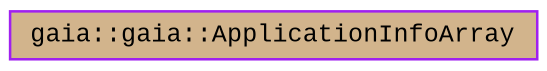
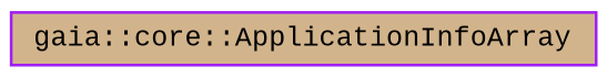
  digraph {
    rankdir=LR
    fontname="Liberation Mono"
-   n1 [color=purple fillcolor=tan fontname="Liberation Mono" fontsize=10 height=0.2 label="gaia::gaia::ApplicationInfoArray" shape=record style=filled width=0.4]
+   n1 [color=purple fillcolor=tan fontname="Liberation Mono" fontsize=10 height=0.2 label="gaia::core::ApplicationInfoArray" shape=record style=filled width=0.4]
  }
